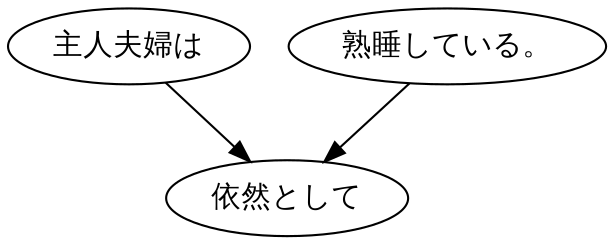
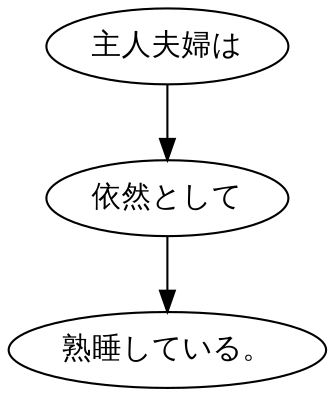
  digraph {
    n1 [label="主人夫婦は"]
    n2 [label="依然として"]
    n3 [label="熟睡している。"]
    n1 -> n2
-   n3 -> n2
+   n2 -> n3
  }
